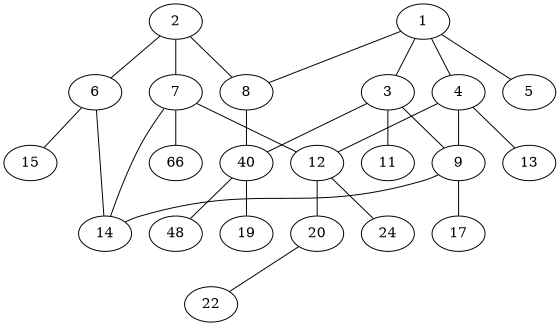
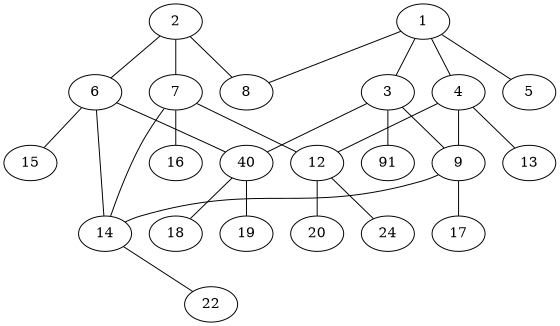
  graph {
    node [chem=Cl]
    edge [valence=1]
    1 [chem=C]
    3 [chem=C]
    4 [chem=C]
    5
    8
    2 [chem=C]
    6 [chem=C]
    7 [chem=C]
    9 [chem=C]
    n10 [chem=C label=40]
-   11
+   11 [label=91]
    12 [chem=C]
    13
    14 [chem=C]
    15
-   16 [label=66]
+   16
    17
-   18 [label=48]
+   18
    19
    20
    n21 [label=24]
    22
    1 -- 3
    1 -- 4
    1 -- 5
    1 -- 8
    3 -- 9
    3 -- n10
    3 -- 11
    4 -- 9
    4 -- 12
    4 -- 13
    2 -- 8
    2 -- 6
    2 -- 7
-   8 -- n10
+   6 -- n10
    6 -- 14
    6 -- 15
    7 -- 12
    7 -- 14
    7 -- 16
    9 -- 14
    9 -- 17
    n10 -- 18
    n10 -- 19
    12 -- 20
    12 -- n21
-   20 -- 22
+   14 -- 22
  }
